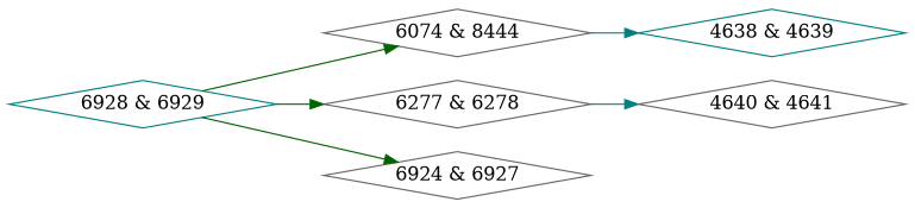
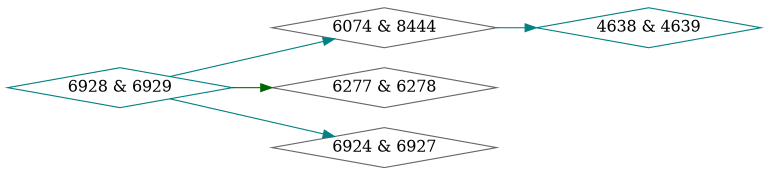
  digraph {
    rankdir=LR
    node [color=gray40 shape=diamond]
    edge [color=teal]
    n1 [color=teal label="4638 & 4639"]
-   n2 [label="4640 & 4641"]
    n3 [label="6074 & 8444"]
    n4 [label="6277 & 6278"]
    n5 [label="6924 & 6927"]
    n6 [color=teal label="6928 & 6929"]
    n3 -> n1
-   n4 -> n2
-   n6 -> n3 [color=darkgreen]
+   n6 -> n3
    n6 -> n4 [color=darkgreen]
-   n6 -> n5 [color=darkgreen]
+   n6 -> n5
  }
